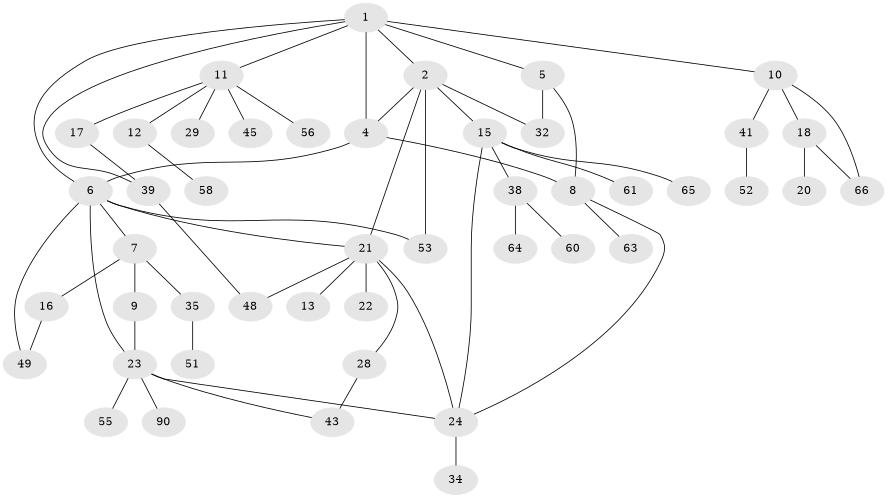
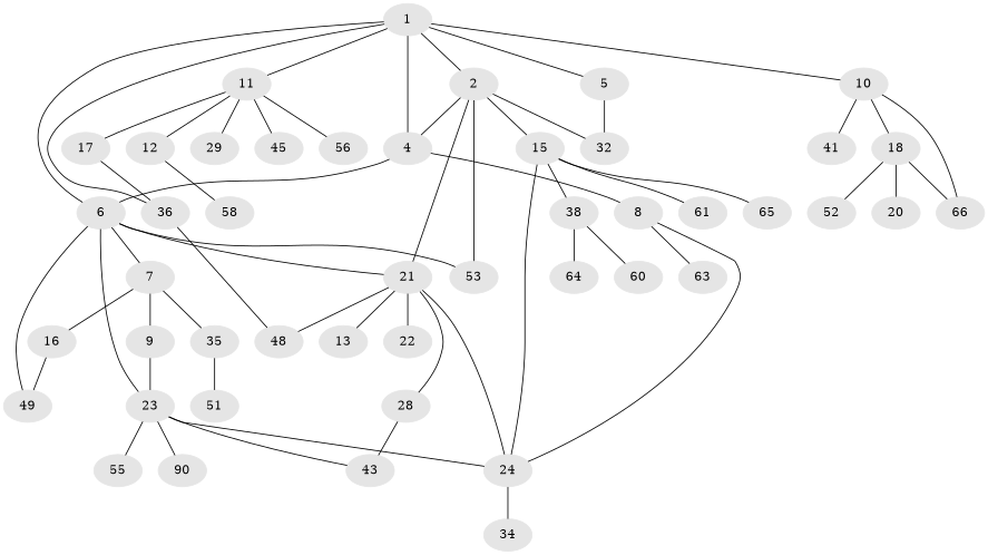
  graph {
    node [color=gray90 style=filled]
    1 [super="+3"]
    2 [super="+40"]
    4 [super="+46"]
    5 [super="+31"]
    6 [super="+25"]
    10 [super="+54"]
    11 [super="+14"]
-   39 [super="+58"]
+   39 [super="+58" label=36]
    15 [super="+33"]
    21 [super="+26"]
    32 [super="+59"]
    53
    8 [super="+42"]
    7
    23 [super="+30"]
    49
    18 [super="+47"]
    41
    66
    12 [super="+19"]
    17
    29
    45
    56
    48
    24 [super="+27"]
    38
    61
    65
    13
    22
    28
    63
    9
    16 [super="+37"]
    35 [super="+44"]
    43
    n38 [label=90]
    55
    51
    34 [super="+36"]
    60 [super="+62"]
    20
    52
    n45 [label=58]
    64
    1 -- 2
    1 -- 4
    1 -- 5
    1 -- 6
    1 -- 10
    1 -- 11
    1 -- 39
    2 -- 4
    2 -- 15
    2 -- 21
    2 -- 32
    2 -- 53
    4 -- 6
    4 -- 8
    5 -- 32
-   5 -- 8
    6 -- 21
    6 -- 53
    6 -- 7
    6 -- 23
    6 -- 49
    10 -- 18
    10 -- 41
    10 -- 66
    11 -- 12
    11 -- 17
    11 -- 29
    11 -- 45
    11 -- 56
    39 -- 48
    15 -- 24
    15 -- 38
    15 -- 61
    15 -- 65
    21 -- 48
    21 -- 24
    21 -- 13
    21 -- 22
    21 -- 28
    8 -- 24
    8 -- 63
    7 -- 9
    7 -- 16
    7 -- 35
    23 -- 24
    23 -- 43
    23 -- n38
    23 -- 55
    18 -- 66
    18 -- 20
-   41 -- 52
+   18 -- 52
    12 -- n45
    17 -- 39
    24 -- 34
    38 -- 60
    38 -- 64
    28 -- 43
    9 -- 23
    16 -- 49
    35 -- 51
  }
